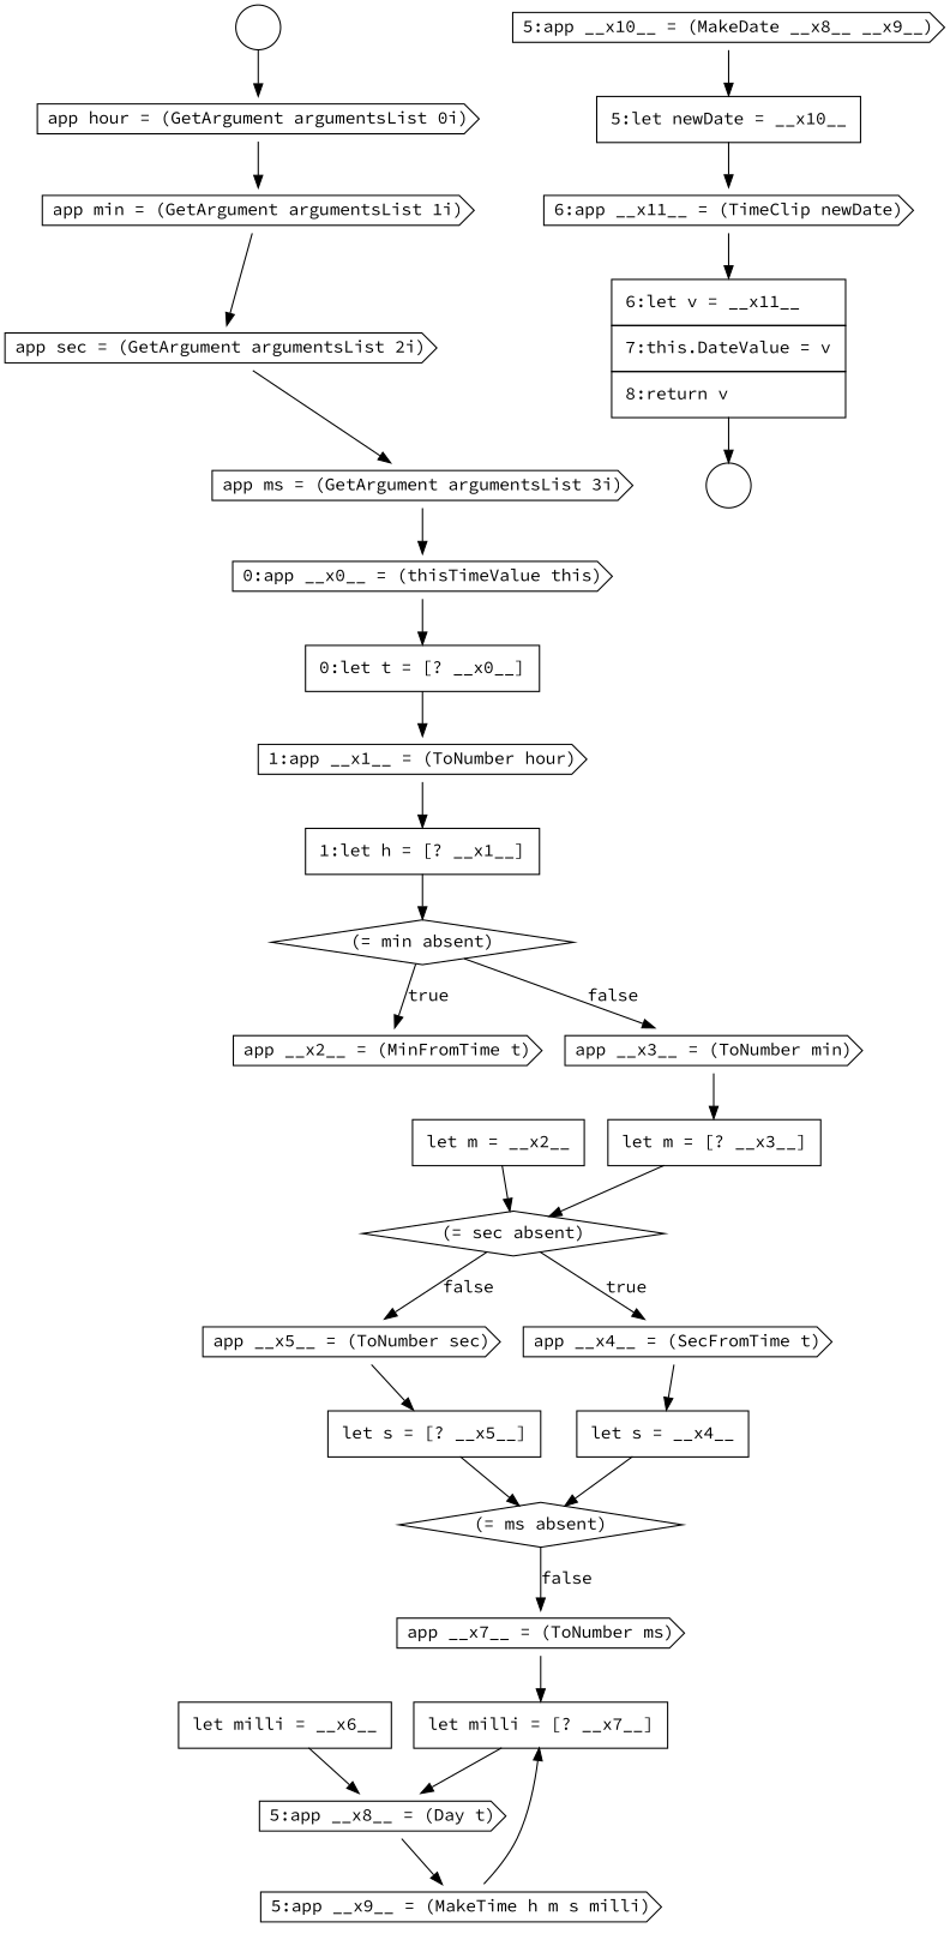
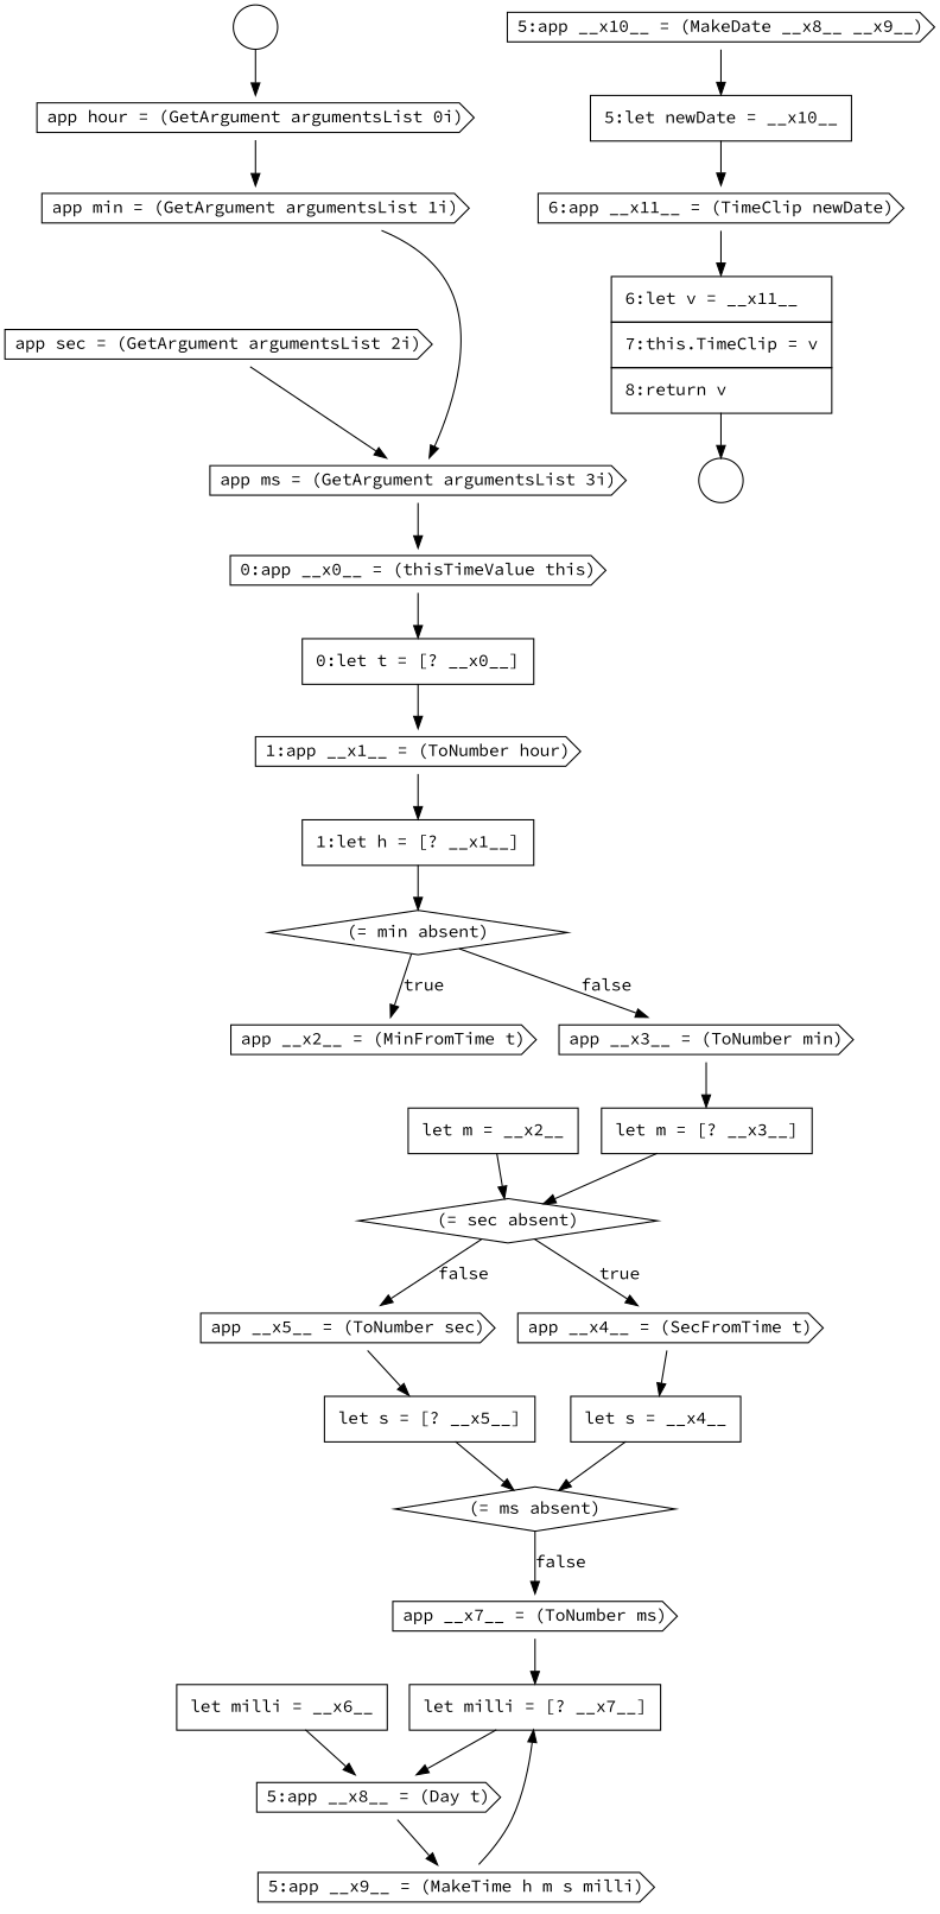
  digraph {
    fontname="Source Code Pro"
    node [color=black fillcolor=white fontname="Source Code Pro" shape=cds style=filled]
    edge [color=black fontname="Source Code Pro"]
    n1 [label=<<font color="black">app __x5__ = (ToNumber sec)</font>>]
    n2 [label=<<font color="black">     <table border="0" cellborder="1" cellspacing="0" cellpadding="10">       <tr><td align="left">let s = [? __x5__]</td></tr>     </table>   </font>> margin=0 shape=none]
    n3 [label=<<font color="black">(= ms absent)</font>> shape=diamond]
    n4 [label=" " shape=circle]
    n5 [label=<<font color="black">app __x2__ = (MinFromTime t)</font>>]
    n6 [label=<<font color="black">     <table border="0" cellborder="1" cellspacing="0" cellpadding="10">       <tr><td align="left">let m = __x2__</td></tr>     </table>   </font>> margin=0 shape=none]
    n7 [label=<<font color="black">(= sec absent)</font>> shape=diamond]
    n8 [label=<<font color="black">5:app __x9__ = (MakeTime h m s milli)</font>>]
    n9 [label=<<font color="black">     <table border="0" cellborder="1" cellspacing="0" cellpadding="10">       <tr><td align="left">let milli = [? __x7__]</td></tr>     </table>   </font>> margin=0 shape=none]
    n10 [label=<<font color="black">5:app __x10__ = (MakeDate __x8__ __x9__)</font>>]
    n11 [label=<<font color="black">     <table border="0" cellborder="1" cellspacing="0" cellpadding="10">       <tr><td align="left">5:let newDate = __x10__</td></tr>     </table>   </font>> margin=0 shape=none]
    n12 [label=<<font color="black">     <table border="0" cellborder="1" cellspacing="0" cellpadding="10">       <tr><td align="left">0:let t = [? __x0__]</td></tr>     </table>   </font>> margin=0 shape=none]
    n13 [label=<<font color="black">1:app __x1__ = (ToNumber hour)</font>>]
    n14 [label=<<font color="black">     <table border="0" cellborder="1" cellspacing="0" cellpadding="10">       <tr><td align="left">1:let h = [? __x1__]</td></tr>     </table>   </font>> margin=0 shape=none]
-   n15 [label=<<font color="black">     <table border="0" cellborder="1" cellspacing="0" cellpadding="10">       <tr><td align="left">6:let v = __x11__</td></tr>       <tr><td align="left">7:this.DateValue = v</td></tr>       <tr><td align="left">8:return v</td></tr>     </table>   </font>> margin=0 shape=none]
+   n15 [label=<<font color="black">     <table border="0" cellborder="1" cellspacing="0" cellpadding="10">       <tr><td align="left">6:let v = __x11__</td></tr>       <tr><td align="left">7:this.TimeClip = v</td></tr>       <tr><td align="left">8:return v</td></tr>     </table>   </font>> margin=0 shape=none]
    n16 [label=<<font color="black">     <table border="0" cellborder="1" cellspacing="0" cellpadding="10">       <tr><td align="left">let s = __x4__</td></tr>     </table>   </font>> margin=0 shape=none]
    n17 [label=<<font color="black">app __x7__ = (ToNumber ms)</font>>]
    n18 [label=<<font color="black">app __x4__ = (SecFromTime t)</font>>]
    n19 [label=<<font color="black">5:app __x8__ = (Day t)</font>>]
    n20 [label=<<font color="black">app __x3__ = (ToNumber min)</font>>]
    n21 [label=<<font color="black">     <table border="0" cellborder="1" cellspacing="0" cellpadding="10">       <tr><td align="left">let m = [? __x3__]</td></tr>     </table>   </font>> margin=0 shape=none]
    n22 [label=<<font color="black">(= min absent)</font>> shape=diamond]
    n23 [label=<<font color="black">app hour = (GetArgument argumentsList 0i)</font>>]
    n24 [label=<<font color="black">app min = (GetArgument argumentsList 1i)</font>>]
    n25 [label=<<font color="black">app sec = (GetArgument argumentsList 2i)</font>>]
    n26 [label=<<font color="black">6:app __x11__ = (TimeClip newDate)</font>>]
    n27 [label=<<font color="black">     <table border="0" cellborder="1" cellspacing="0" cellpadding="10">       <tr><td align="left">let milli = __x6__</td></tr>     </table>   </font>> margin=0 shape=none]
    n28 [label=" " shape=circle]
    n29 [label=<<font color="black">0:app __x0__ = (thisTimeValue this)</font>>]
    n30 [label=<<font color="black">app ms = (GetArgument argumentsList 3i)</font>>]
    n1 -> n2
    n2 -> n3
    n3 -> n17 [label=<<font color="black">false</font>>]
    n6 -> n7
    n7 -> n1 [label=<<font color="black">false</font>>]
    n7 -> n18 [label=<<font color="black">true</font>>]
    n8 -> n9
    n9 -> n19
    n10 -> n11
    n11 -> n26
    n12 -> n13
    n13 -> n14
    n14 -> n22
    n15 -> n4
    n16 -> n3
    n17 -> n9
    n18 -> n16
    n19 -> n8
    n20 -> n21
    n21 -> n7
    n22 -> n5 [label=<<font color="black">true</font>>]
    n22 -> n20 [label=<<font color="black">false</font>>]
    n23 -> n24
-   n24 -> n25
+   n24 -> n30
    n25 -> n30
    n26 -> n15
    n27 -> n19
    n28 -> n23
    n29 -> n12
    n30 -> n29
  }
